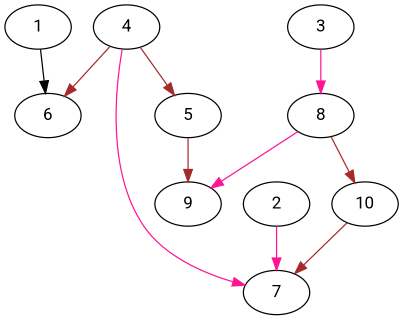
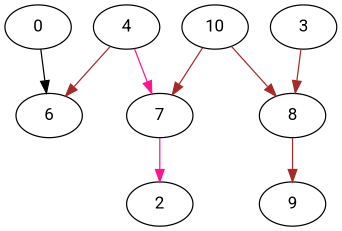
  digraph {
    fontname=Roboto
    node [alpha=0.01 fontname=Roboto]
    edge [color=brown fontname=Roboto]
-   1 [alpha=0.14 expect_size=34015232]
+   1 [alpha=0.14 expect_size=34015232 label=0]
    6 [expect_size=28647424]
    9 [alpha=0.15 expect_size=38845440]
    2 [alpha=0.20 expect_size=26435584]
    7 [alpha=0.09 expect_size=8773632]
    10 [alpha=0.05 expect_size=27341824]
    3 [alpha=0.16 expect_size=22853632]
    8 [alpha=0.02 expect_size=37787648]
    4 [expect_size=45078528]
-   5 [alpha=0.13 expect_size=10409984]
    1 -> 6 [color=black]
-   2 -> 7 [color=deeppink]
+   7 -> 2 [color=deeppink]
    10 -> 7
-   3 -> 8 [color=deeppink]
-   8 -> 9 [color=deeppink]
-   8 -> 10
+   3 -> 8
+   8 -> 9
+   10 -> 8
    4 -> 6
    4 -> 7 [color=deeppink]
-   4 -> 5
-   5 -> 9
  }
